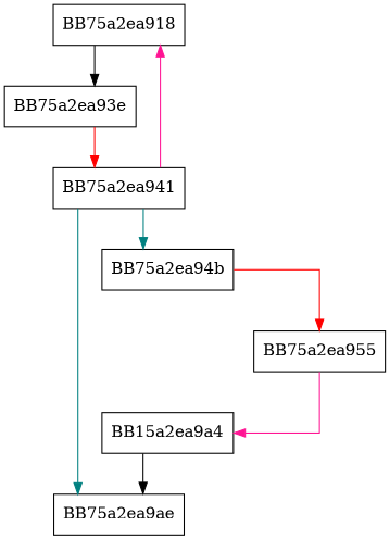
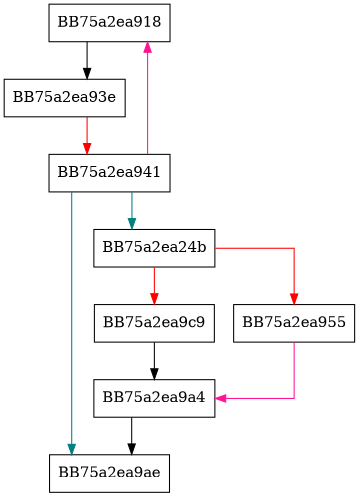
  digraph {
    splines=ortho
    node [shape=box]
    edge [color=black]
    BB75a2ea918
    BB75a2ea93e
    BB75a2ea941
    BB75a2ea9ae
-   BB75a2ea94b
+   BB75a2ea94b [label=BB75a2ea24b]
+   BB75a2ea9c9
    n7 [label=BB75a2ea955]
-   BB75a2ea9a4 [label=BB15a2ea9a4]
+   BB75a2ea9a4
    BB75a2ea918 -> BB75a2ea93e
    BB75a2ea93e -> BB75a2ea941 [color=red]
    BB75a2ea941 -> BB75a2ea918 [color=deeppink]
    BB75a2ea941 -> BB75a2ea9ae [color=teal]
    BB75a2ea941 -> BB75a2ea94b [color=teal]
+   BB75a2ea94b -> BB75a2ea9c9 [color=red]
    BB75a2ea94b -> n7 [color=red]
+   BB75a2ea9c9 -> BB75a2ea9a4
    n7 -> BB75a2ea9a4 [color=deeppink]
    BB75a2ea9a4 -> BB75a2ea9ae
  }
